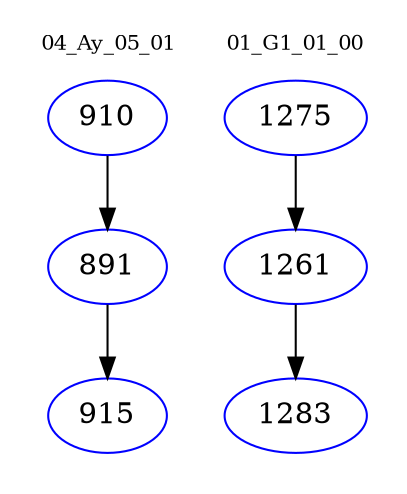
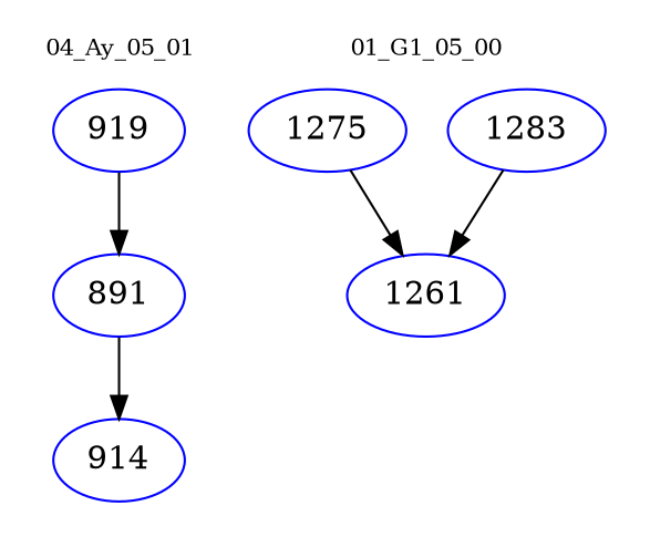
  digraph {
    node [color=blue]
    edge [color=black]
-   n1 [label=910]
+   n1 [label=919]
    n2 [label=891]
-   n3 [label=915]
+   n3 [label=914]
    n4 [label=1283]
    n5 [label=1261]
    n6 [label=1275]
    subgraph cluster_1 {
      color=white
      fontsize=10
      label="04_Ay_05_01"
      n1
      n2
      n3
    }
    subgraph cluster_2 {
      color=white
      fontsize=10
-     label="01_G1_01_00"
+     label="01_G1_05_00"
      n4
      n5
      n6
    }
    n1 -> n2
    n2 -> n3
-   n5 -> n4
+   n4 -> n5
    n6 -> n5
  }
